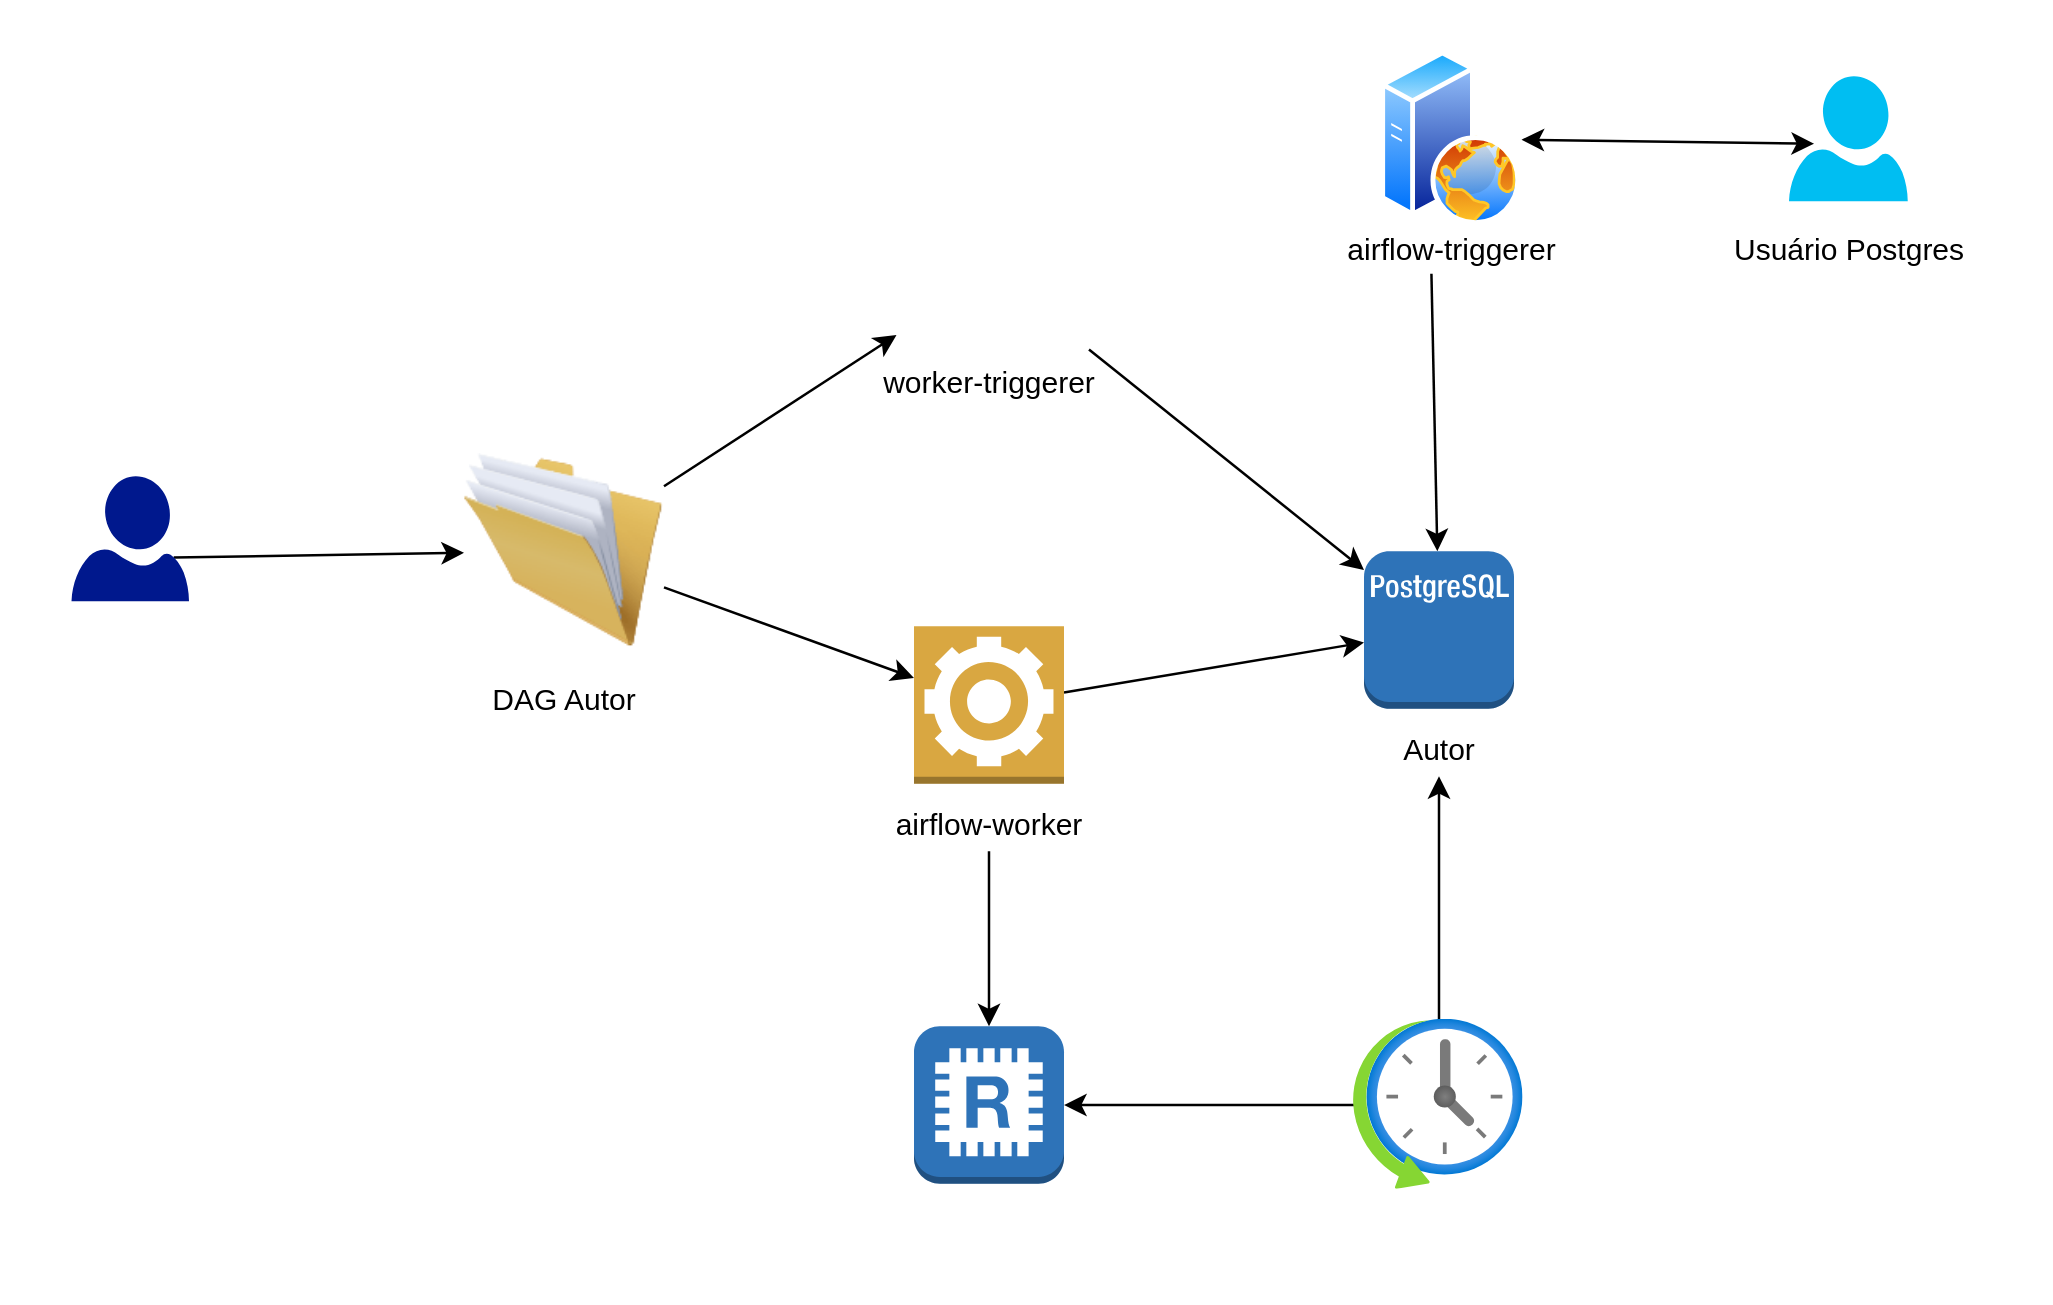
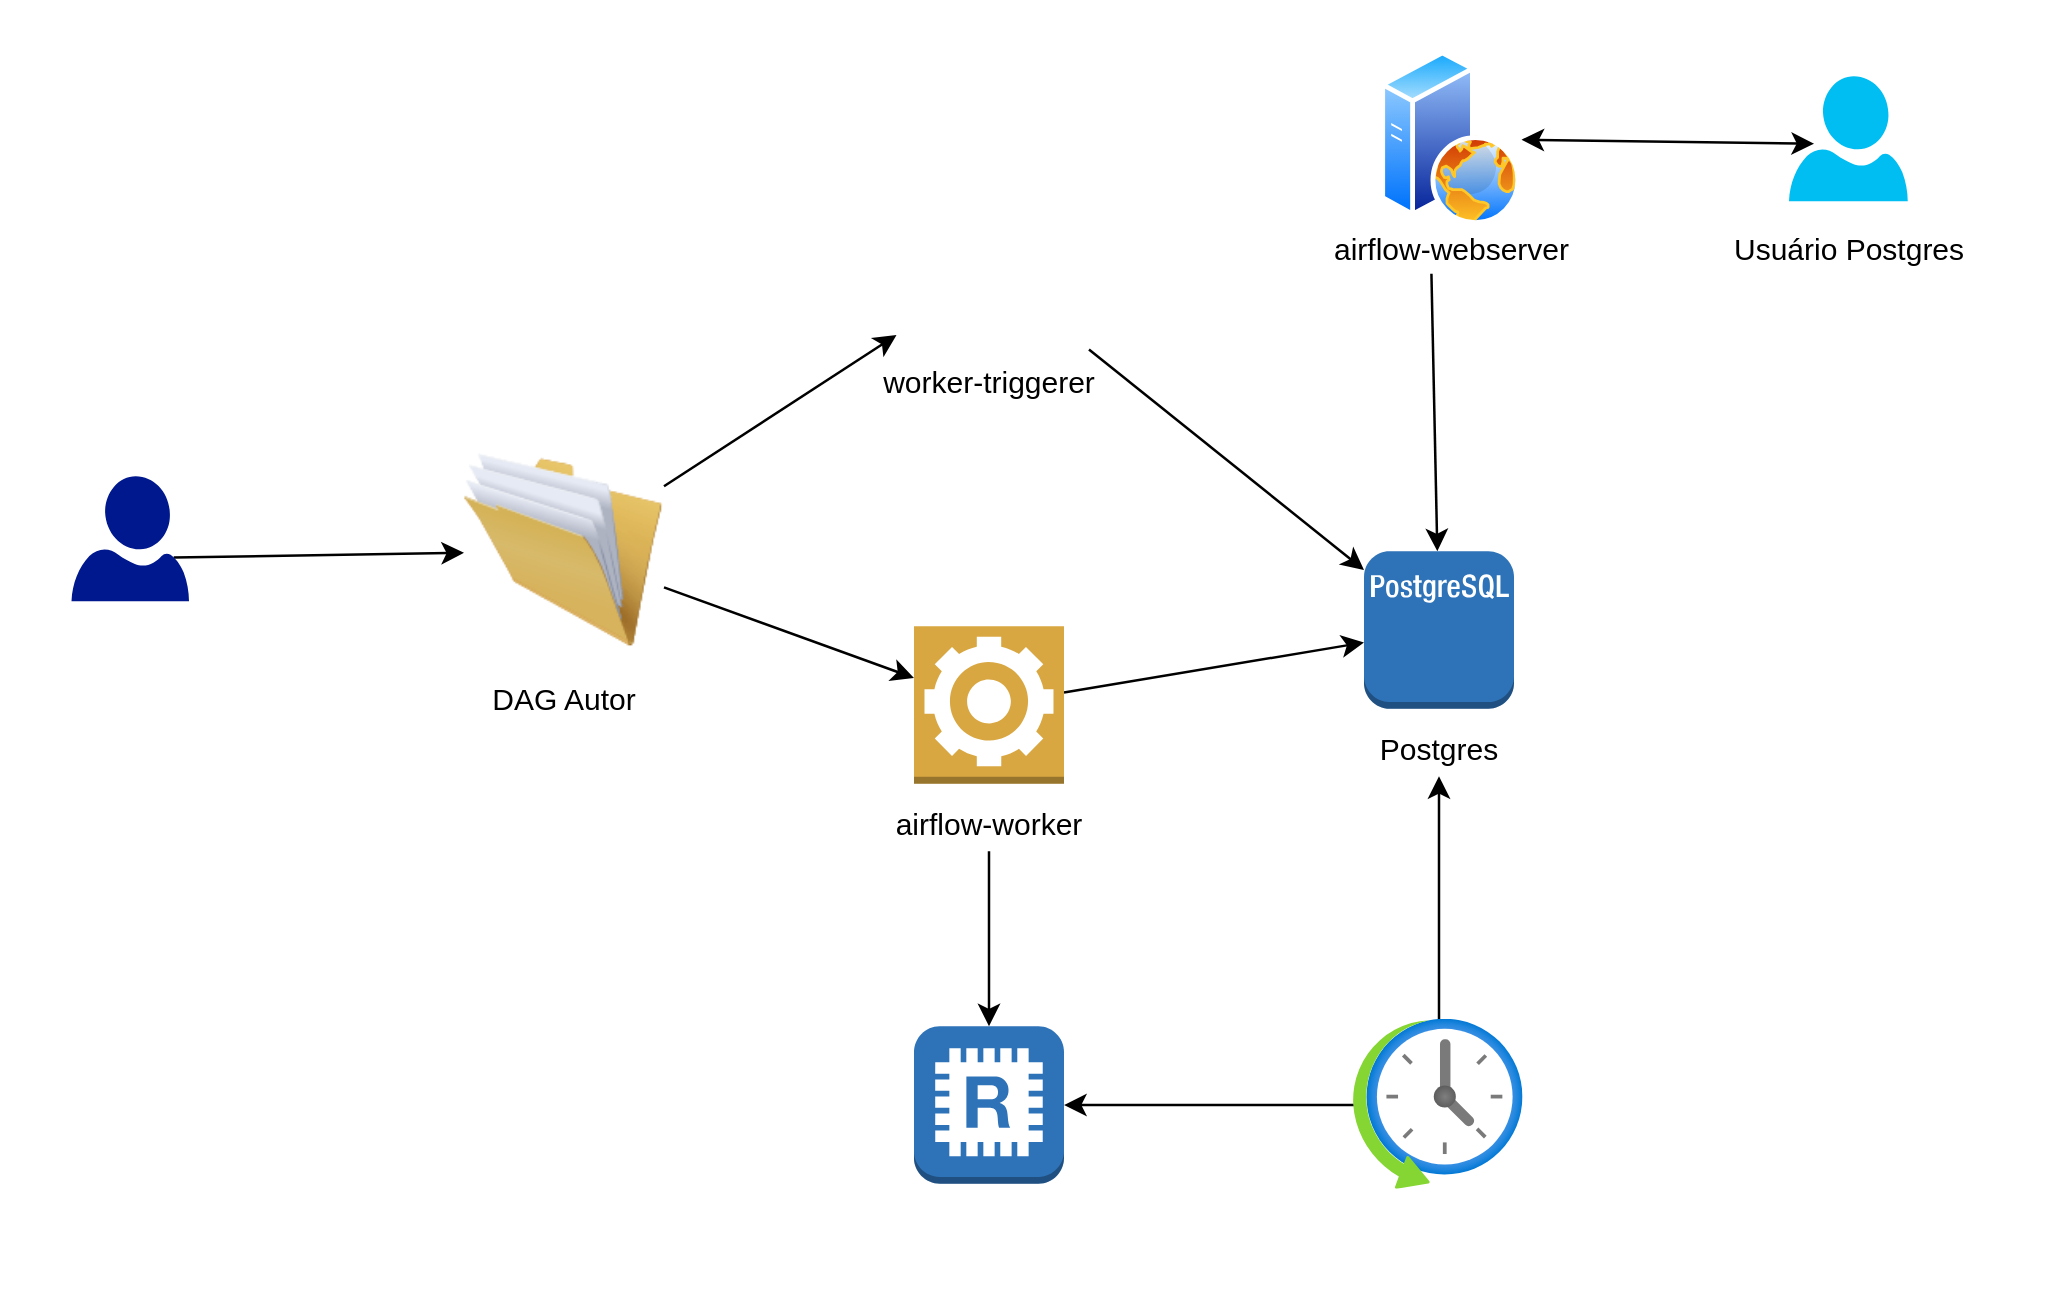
  <mxCell id="0" />
  <mxCell id="1" parent="0" />
  <mxCell id="2" value="" style="endArrow=classic;html=1;rounded=0;exitX=0.87;exitY=0.65;exitDx=0;exitDy=0;exitPerimeter=0;" edge="1" parent="1" source="26" target="28"><mxGeometry width="50" height="50" relative="1" as="geometry"><mxPoint x="395" y="440" as="sourcePoint" /><mxPoint x="445" y="390" as="targetPoint" /></mxGeometry></mxCell>
  <mxCell id="3" value="" style="endArrow=classic;startArrow=classic;html=1;rounded=0;entryX=0.211;entryY=0.54;entryDx=0;entryDy=0;entryPerimeter=0;" edge="1" parent="1" source="23" target="31"><mxGeometry width="50" height="50" relative="1" as="geometry"><mxPoint x="395" y="440" as="sourcePoint" /><mxPoint x="445" y="390" as="targetPoint" /></mxGeometry></mxCell>
  <mxCell id="4" value="" style="endArrow=classic;html=1;rounded=0;" edge="1" parent="1" source="21" target="19"><mxGeometry width="50" height="50" relative="1" as="geometry"><mxPoint x="45" y="590" as="sourcePoint" /><mxPoint x="95" y="540" as="targetPoint" /></mxGeometry></mxCell>
  <mxCell id="5" value="" style="endArrow=classic;html=1;rounded=0;" edge="1" parent="1" source="17" target="19"><mxGeometry width="50" height="50" relative="1" as="geometry"><mxPoint x="395" y="340" as="sourcePoint" /><mxPoint x="445" y="390" as="targetPoint" /></mxGeometry></mxCell>
  <mxCell id="6" value="" style="endArrow=classic;html=1;rounded=0;" edge="1" parent="1" source="16" target="34"><mxGeometry width="50" height="50" relative="1" as="geometry"><mxPoint x="395" y="440" as="sourcePoint" /><mxPoint x="445" y="390" as="targetPoint" /></mxGeometry></mxCell>
  <mxCell id="7" value="" style="endArrow=classic;html=1;rounded=0;" edge="1" parent="1" source="21" target="35"><mxGeometry width="50" height="50" relative="1" as="geometry"><mxPoint x="395" y="440" as="sourcePoint" /><mxPoint x="575" y="300" as="targetPoint" /></mxGeometry></mxCell>
  <mxCell id="8" value="" style="endArrow=classic;html=1;rounded=0;exitX=0.427;exitY=0.95;exitDx=0;exitDy=0;exitPerimeter=0;" edge="1" parent="1" source="24" target="34"><mxGeometry width="50" height="50" relative="1" as="geometry"><mxPoint x="575" y="110" as="sourcePoint" /><mxPoint x="445" y="250" as="targetPoint" /></mxGeometry></mxCell>
  <mxCell id="9" value="" style="endArrow=classic;html=1;rounded=0;" edge="1" parent="1" source="13" target="34"><mxGeometry width="50" height="50" relative="1" as="geometry"><mxPoint x="395" y="300" as="sourcePoint" /><mxPoint x="445" y="250" as="targetPoint" /></mxGeometry></mxCell>
  <mxCell id="10" value="" style="endArrow=classic;html=1;rounded=0;" edge="1" parent="1" source="28" target="16"><mxGeometry width="50" height="50" relative="1" as="geometry"><mxPoint x="395" y="300" as="sourcePoint" /><mxPoint x="445" y="250" as="targetPoint" /></mxGeometry></mxCell>
  <mxCell id="11" value="" style="endArrow=classic;html=1;rounded=0;" edge="1" parent="1" source="28" target="13"><mxGeometry width="50" height="50" relative="1" as="geometry"><mxPoint x="395" y="300" as="sourcePoint" /><mxPoint x="445" y="250" as="targetPoint" /></mxGeometry></mxCell>
  <mxCell id="12" value="" style="group" vertex="1" connectable="0" parent="1"><mxGeometry x="345" y="70" width="100" height="93" as="geometry" /></mxCell>
  <mxCell id="13" value="" style="shape=image;verticalLabelPosition=bottom;labelBackgroundColor=default;verticalAlign=top;aspect=fixed;imageAspect=0;image=https://cdn-icons-png.flaticon.com/512/12780/12780412.png;" vertex="1" parent="12"><mxGeometry x="13" width="77" height="77" as="geometry" /></mxCell>
  <mxCell id="14" value="worker-triggerer" style="text;html=1;resizable=0;autosize=1;align=center;verticalAlign=middle;points=[];fillColor=none;strokeColor=none;rounded=0;" vertex="1" parent="12"><mxGeometry y="73" width="100" height="20" as="geometry" /></mxCell>
  <mxCell id="15" value="" style="group" vertex="1" connectable="0" parent="1"><mxGeometry x="350" y="250" width="90" height="90" as="geometry" /></mxCell>
  <mxCell id="16" value="" style="outlineConnect=0;dashed=0;verticalLabelPosition=bottom;verticalAlign=top;align=center;html=1;shape=mxgraph.aws3.worker;fillColor=#D9A741;gradientColor=none;" vertex="1" parent="15"><mxGeometry x="15" width="60" height="63" as="geometry" /></mxCell>
  <mxCell id="17" value="airflow-worker" style="text;html=1;resizable=0;autosize=1;align=center;verticalAlign=middle;points=[];fillColor=none;strokeColor=none;rounded=0;" vertex="1" parent="15"><mxGeometry y="70" width="90" height="20" as="geometry" /></mxCell>
  <mxCell id="18" value="" style="group" vertex="1" connectable="0" parent="1"><mxGeometry x="365" y="410" width="60" height="90" as="geometry" /></mxCell>
  <mxCell id="19" value="" style="outlineConnect=0;dashed=0;verticalLabelPosition=bottom;verticalAlign=top;align=center;html=1;shape=mxgraph.aws3.redis;fillColor=#2E73B8;gradientColor=none;" vertex="1" parent="18"><mxGeometry width="60" height="63" as="geometry" /></mxCell>
  <mxCell id="20" value="" style="group" vertex="1" connectable="0" parent="1"><mxGeometry x="520" y="407.5" width="110" height="92.5" as="geometry" /></mxCell>
  <mxCell id="21" value="" style="aspect=fixed;html=1;points=[];align=center;image;fontSize=12;image=img/lib/azure2/general/Scheduler.svg;" vertex="1" parent="20"><mxGeometry x="21" width="68" height="68" as="geometry" /></mxCell>
  <mxCell id="22" value="" style="group" vertex="1" connectable="0" parent="1"><mxGeometry x="525" y="20" width="110" height="90" as="geometry" /></mxCell>
  <mxCell id="23" value="" style="aspect=fixed;perimeter=ellipsePerimeter;html=1;align=center;shadow=0;dashed=0;spacingTop=3;image;image=img/lib/active_directory/web_server.svg;" vertex="1" parent="22"><mxGeometry x="27" width="56" height="70" as="geometry" /></mxCell>
- <mxCell id="24" value="airflow-triggerer" style="text;html=1;resizable=0;autosize=1;align=center;verticalAlign=middle;points=[];fillColor=none;strokeColor=none;rounded=0;" vertex="1" parent="22"><mxGeometry y="70" width="110" height="20" as="geometry" /></mxCell>
+ <mxCell id="24" value="airflow-webserver" style="text;html=1;resizable=0;autosize=1;align=center;verticalAlign=middle;points=[];fillColor=none;strokeColor=none;rounded=0;" vertex="1" parent="22"><mxGeometry y="70" width="110" height="20" as="geometry" /></mxCell>
  <mxCell id="25" value="" style="group" vertex="1" connectable="0" parent="1"><mxGeometry x="20" y="190" width="70" height="80" as="geometry" /></mxCell>
  <mxCell id="26" value="" style="sketch=0;aspect=fixed;pointerEvents=1;shadow=0;dashed=0;html=1;strokeColor=none;labelPosition=center;verticalLabelPosition=bottom;verticalAlign=top;align=center;fillColor=#00188D;shape=mxgraph.azure.user" vertex="1" parent="25"><mxGeometry x="8" width="47" height="50" as="geometry" /></mxCell>
  <mxCell id="27" value="" style="group" vertex="1" connectable="0" parent="1"><mxGeometry x="185" y="180" width="80" height="110" as="geometry" /></mxCell>
  <mxCell id="28" value="" style="image;html=1;image=img/lib/clip_art/general/Full_Folder_128x128.png" vertex="1" parent="27"><mxGeometry width="80" height="80" as="geometry" /></mxCell>
  <mxCell id="29" value="DAG Autor" style="text;html=1;resizable=0;autosize=1;align=center;verticalAlign=middle;points=[];fillColor=none;strokeColor=none;rounded=0;" vertex="1" parent="27"><mxGeometry x="5" y="90" width="70" height="20" as="geometry" /></mxCell>
  <mxCell id="30" value="" style="group" vertex="1" connectable="0" parent="1"><mxGeometry x="678.75" y="30" width="120" height="80" as="geometry" /></mxCell>
  <mxCell id="31" value="" style="verticalLabelPosition=bottom;html=1;verticalAlign=top;align=center;strokeColor=none;fillColor=#00BEF2;shape=mxgraph.azure.user;" vertex="1" parent="30"><mxGeometry x="36.25" width="47.5" height="50" as="geometry" /></mxCell>
  <mxCell id="32" value="Usuário Postgres" style="text;html=1;resizable=0;autosize=1;align=center;verticalAlign=middle;points=[];fillColor=none;strokeColor=none;rounded=0;" vertex="1" parent="30"><mxGeometry y="60" width="120" height="20" as="geometry" /></mxCell>
  <mxCell id="33" value="" style="group" vertex="1" connectable="0" parent="1"><mxGeometry x="545" y="220" width="60" height="90" as="geometry" /></mxCell>
  <mxCell id="34" value="" style="outlineConnect=0;dashed=0;verticalLabelPosition=bottom;verticalAlign=top;align=center;html=1;shape=mxgraph.aws3.postgre_sql_instance;fillColor=#2E73B8;gradientColor=none;" vertex="1" parent="33"><mxGeometry width="60" height="63" as="geometry" /></mxCell>
- <mxCell id="35" value="Autor" style="text;html=1;resizable=0;autosize=1;align=center;verticalAlign=middle;points=[];fillColor=none;strokeColor=none;rounded=0;" vertex="1" parent="33"><mxGeometry y="70" width="60" height="20" as="geometry" /></mxCell>
+ <mxCell id="35" value="Postgres" style="text;html=1;resizable=0;autosize=1;align=center;verticalAlign=middle;points=[];fillColor=none;strokeColor=none;rounded=0;" vertex="1" parent="33"><mxGeometry y="70" width="60" height="20" as="geometry" /></mxCell>
